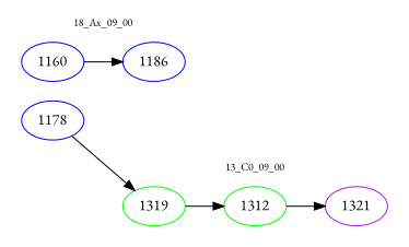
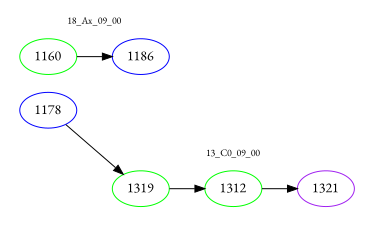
  digraph {
    fontname="EB Garamond"
    rankdir=LR
    node [color=green fontname="EB Garamond"]
    edge [color=black fontname="EB Garamond"]
    n1 [color=blue label=1178]
-   n2 [color=blue label=1160]
+   n2 [label=1160]
    n3 [color=blue label=1186]
    n4 [label=1319]
    n5 [label=1312]
    n6 [color=purple label=1321]
    subgraph cluster_1 {
      color=white
      fontsize=10
      label="18_Ax_09_00"
      n1
      n2
      n3
    }
    subgraph cluster_2 {
      color=white
      fontsize=10
      label="13_C0_09_00"
      n4
      n5
      n6
    }
    n1 -> n4
    n2 -> n3
    n4 -> n5
    n5 -> n6
  }
